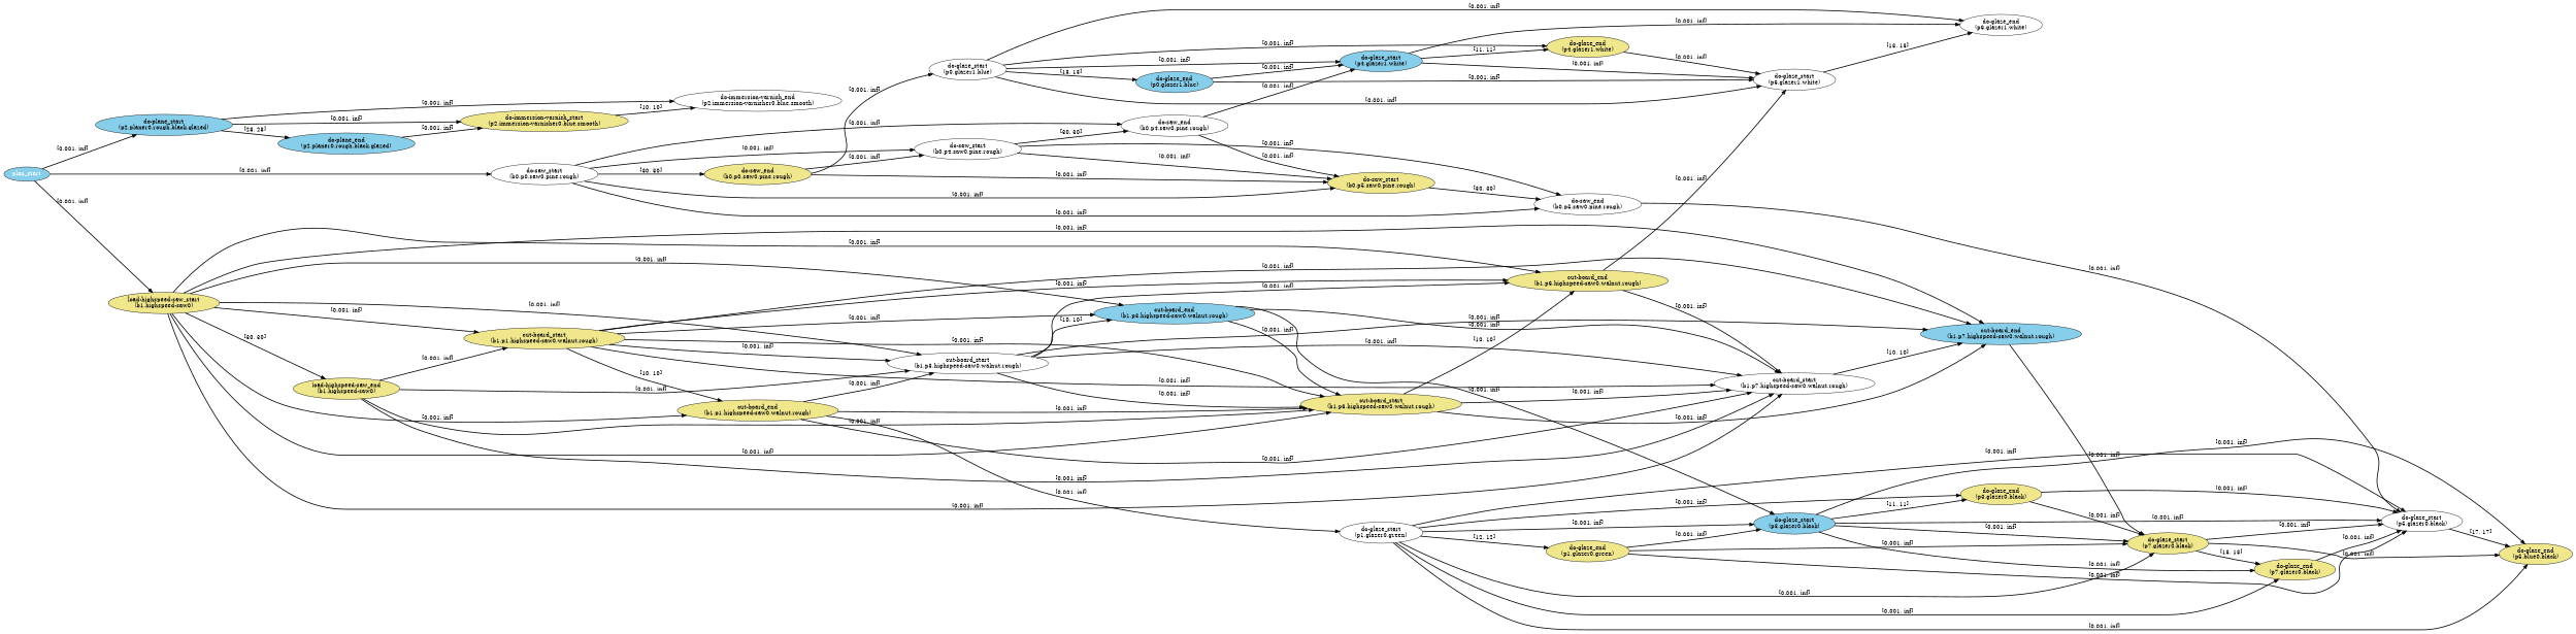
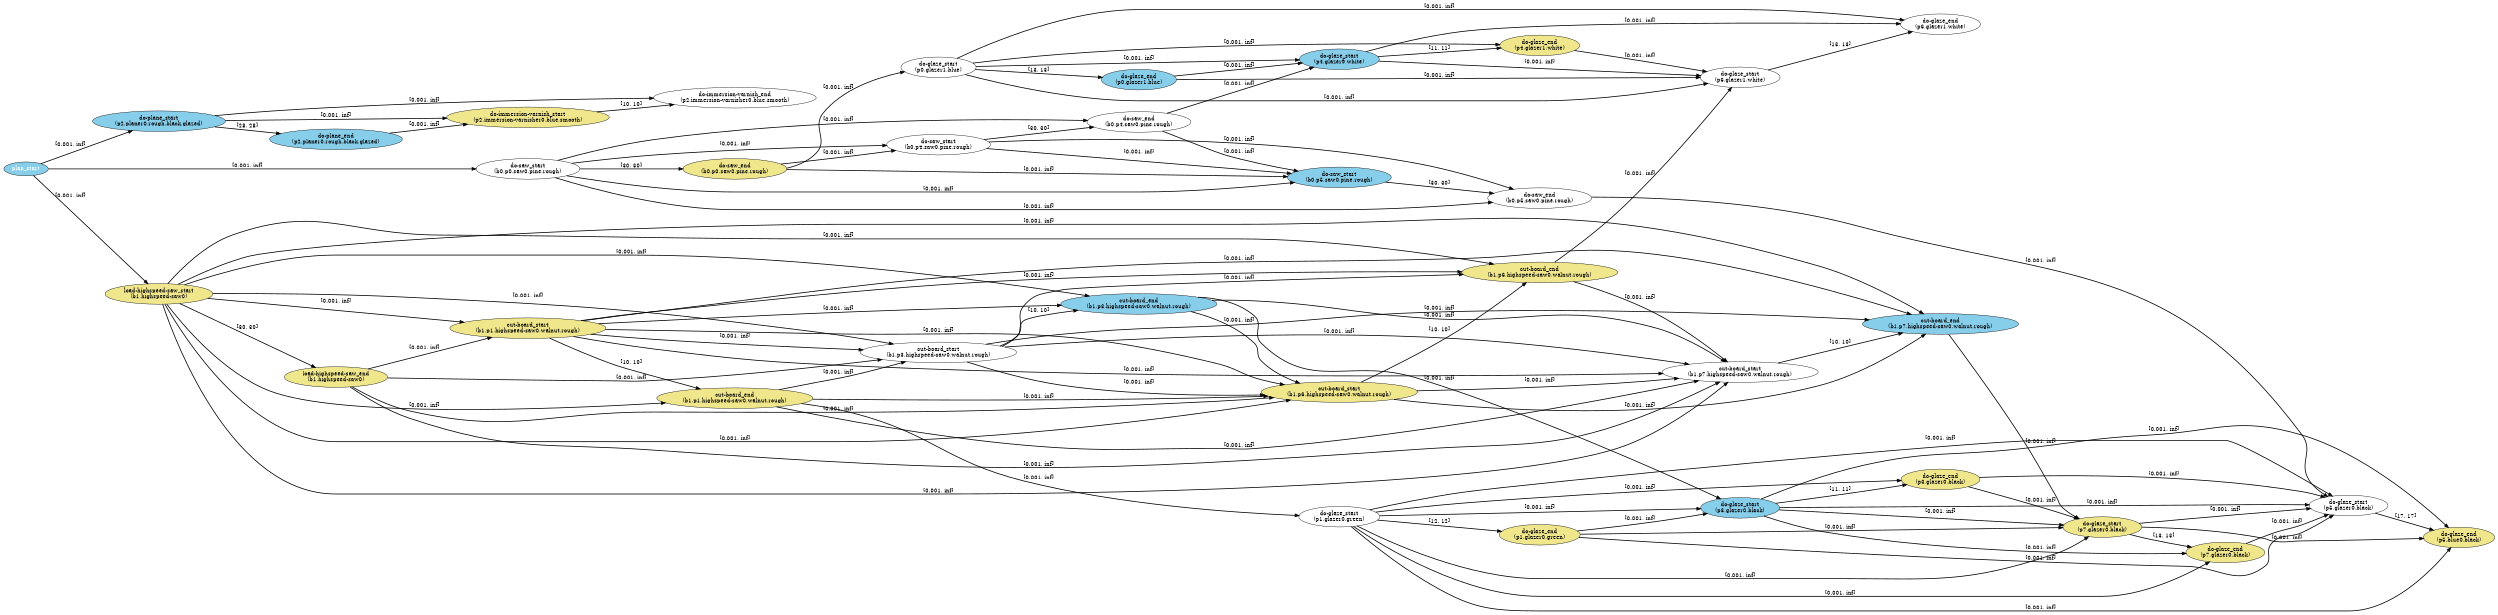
  digraph {
    rankdir=LR
    node [fillcolor=khaki style=filled]
    edge [color=black penwidth=2]
    n1 [fillcolor=skyblue fontcolor=white label=plan_start]
    n2 [fillcolor=skyblue label="do-plane_start\n(p2,planer0,rough,black,glazed)"]
    n3 [fillcolor=white label="do-saw_start\n(b0,p0,saw0,pine,rough)"]
    n4 [label="load-highspeed-saw_start\n(b1,highspeed-saw0)"]
    n5 [fillcolor=skyblue label="do-plane_end\n(p2,planer0,rough,black,glazed)"]
    n6 [label="do-immersion-varnish_start\n(p2,immersion-varnisher0,blue,smooth)"]
    n7 [fillcolor=white label="do-immersion-varnish_end\n(p2,immersion-varnisher0,blue,smooth)"]
    n8 [label="do-saw_end\n(b0,p0,saw0,pine,rough)"]
    n9 [fillcolor=white label="do-saw_start\n(b0,p4,saw0,pine,rough)"]
    n10 [fillcolor=white label="do-saw_end\n(b0,p4,saw0,pine,rough)"]
-   n11 [label="do-saw_start\n(b0,p5,saw0,pine,rough)"]
+   n11 [fillcolor=skyblue label="do-saw_start\n(b0,p5,saw0,pine,rough)"]
    n12 [fillcolor=white label="do-saw_end\n(b0,p5,saw0,pine,rough)"]
    n13 [label="load-highspeed-saw_end\n(b1,highspeed-saw0)"]
    n14 [label="cut-board_start\n(b1,p1,highspeed-saw0,walnut,rough)"]
    n15 [label="cut-board_end\n(b1,p1,highspeed-saw0,walnut,rough)"]
    n16 [fillcolor=white label="cut-board_start\n(b1,p3,highspeed-saw0,walnut,rough)"]
    n17 [fillcolor=skyblue label="cut-board_end\n(b1,p3,highspeed-saw0,walnut,rough)"]
    n18 [label="cut-board_start\n(b1,p6,highspeed-saw0,walnut,rough)"]
    n19 [label="cut-board_end\n(b1,p6,highspeed-saw0,walnut,rough)"]
    n20 [fillcolor=white label="cut-board_start\n(b1,p7,highspeed-saw0,walnut,rough)"]
    n21 [fillcolor=skyblue label="cut-board_end\n(b1,p7,highspeed-saw0,walnut,rough)"]
    n22 [fillcolor=white label="do-glaze_start\n(p0,glazer1,blue)"]
-   n23 [fillcolor=skyblue label="do-glaze_start\n(p4,glazer1,white)"]
+   n23 [fillcolor=skyblue label="do-glaze_start\n(p4,glazer9,white)"]
    n24 [fillcolor=white label="do-glaze_start\n(p5,glazer0,black)"]
    n25 [fillcolor=skyblue label="do-glaze_end\n(p0,glazer1,blue)"]
    n26 [label="do-glaze_end\n(p4,glazer1,white)"]
    n27 [fillcolor=white label="do-glaze_start\n(p6,glazer1,white)"]
    n28 [fillcolor=white label="do-glaze_end\n(p6,glazer1,white)"]
    n29 [fillcolor=white label="do-glaze_start\n(p1,glazer0,green)"]
    n30 [fillcolor=skyblue label="do-glaze_start\n(p3,glazer0,black)"]
    n31 [label="do-glaze_start\n(p7,glazer0,black)"]
    n32 [label="do-glaze_end\n(p1,glazer0,green)"]
    n33 [label="do-glaze_end\n(p3,glazer0,black)"]
    n34 [label="do-glaze_end\n(p7,glazer0,black)"]
    n35 [label="do-glaze_end\n(p5,blue0,black)"]
    n1 -> n2 [label="[0.001, inf]"]
    n1 -> n3 [label="[0.001, inf]"]
    n1 -> n4 [label="[0.001, inf]"]
    n2 -> n5 [label="[28, 28]"]
    n2 -> n6 [label="[0.001, inf]"]
    n2 -> n7 [label="[0.001, inf]"]
    n3 -> n8 [label="[30, 30]"]
    n3 -> n9 [label="[0.001, inf]"]
    n3 -> n10 [label="[0.001, inf]"]
    n3 -> n11 [label="[0.001, inf]"]
    n3 -> n12 [label="[0.001, inf]"]
    n4 -> n13 [label="[30, 30]"]
    n4 -> n14 [label="[0.001, inf]"]
    n4 -> n15 [label="[0.001, inf]"]
    n4 -> n16 [label="[0.001, inf]"]
    n4 -> n17 [label="[0.001, inf]"]
    n4 -> n18 [label="[0.001, inf]"]
    n4 -> n19 [label="[0.001, inf]"]
    n4 -> n20 [label="[0.001, inf]"]
    n4 -> n21 [label="[0.001, inf]"]
    n5 -> n6 [label="[0.001, inf]"]
    n6 -> n7 [label="[10, 10]"]
    n8 -> n9 [label="[0.001, inf]"]
    n8 -> n11 [label="[0.001, inf]"]
    n8 -> n22 [label="[0.001, inf]"]
    n9 -> n10 [label="[30, 30]"]
    n9 -> n11 [label="[0.001, inf]"]
    n9 -> n12 [label="[0.001, inf]"]
    n10 -> n11 [label="[0.001, inf]"]
    n10 -> n23 [label="[0.001, inf]"]
    n11 -> n12 [label="[30, 30]"]
    n12 -> n24 [label="[0.001, inf]"]
    n13 -> n14 [label="[0.001, inf]"]
    n13 -> n16 [label="[0.001, inf]"]
    n13 -> n18 [label="[0.001, inf]"]
    n13 -> n20 [label="[0.001, inf]"]
    n14 -> n15 [label="[10, 10]"]
    n14 -> n16 [label="[0.001, inf]"]
    n14 -> n17 [label="[0.001, inf]"]
    n14 -> n18 [label="[0.001, inf]"]
    n14 -> n19 [label="[0.001, inf]"]
    n14 -> n20 [label="[0.001, inf]"]
    n14 -> n21 [label="[0.001, inf]"]
    n15 -> n16 [label="[0.001, inf]"]
    n15 -> n18 [label="[0.001, inf]"]
    n15 -> n20 [label="[0.001, inf]"]
    n15 -> n29 [label="[0.001, inf]"]
    n16 -> n17 [label="[10, 10]"]
    n16 -> n18 [label="[0.001, inf]"]
    n16 -> n19 [label="[0.001, inf]"]
    n16 -> n20 [label="[0.001, inf]"]
    n16 -> n21 [label="[0.001, inf]"]
    n17 -> n18 [label="[0.001, inf]"]
    n17 -> n20 [label="[0.001, inf]"]
    n17 -> n30 [label="[0.001, inf]"]
    n18 -> n19 [label="[10, 10]"]
    n18 -> n20 [label="[0.001, inf]"]
    n18 -> n21 [label="[0.001, inf]"]
    n19 -> n20 [label="[0.001, inf]"]
    n19 -> n27 [label="[0.001, inf]"]
    n20 -> n21 [label="[10, 10]"]
    n21 -> n31 [label="[0.001, inf]"]
    n22 -> n23 [label="[0.001, inf]"]
    n22 -> n25 [label="[13, 13]"]
    n22 -> n26 [label="[0.001, inf]"]
    n22 -> n27 [label="[0.001, inf]"]
    n22 -> n28 [label="[0.001, inf]"]
    n23 -> n26 [label="[11, 11]"]
    n23 -> n27 [label="[0.001, inf]"]
    n23 -> n28 [label="[0.001, inf]"]
    n24 -> n35 [label="[17, 17]"]
    n25 -> n23 [label="[0.001, inf]"]
    n25 -> n27 [label="[0.001, inf]"]
    n26 -> n27 [label="[0.001, inf]"]
    n27 -> n28 [label="[13, 13]"]
    n29 -> n24 [label="[0.001, inf]"]
    n29 -> n30 [label="[0.001, inf]"]
    n29 -> n31 [label="[0.001, inf]"]
    n29 -> n32 [label="[12, 12]"]
    n29 -> n33 [label="[0.001, inf]"]
    n29 -> n34 [label="[0.001, inf]"]
    n29 -> n35 [label="[0.001, inf]"]
    n30 -> n24 [label="[0.001, inf]"]
    n30 -> n31 [label="[0.001, inf]"]
    n30 -> n33 [label="[11, 11]"]
    n30 -> n34 [label="[0.001, inf]"]
    n30 -> n35 [label="[0.001, inf]"]
    n31 -> n24 [label="[0.001, inf]"]
    n31 -> n34 [label="[13, 13]"]
    n31 -> n35 [label="[0.001, inf]"]
    n32 -> n24 [label="[0.001, inf]"]
    n32 -> n30 [label="[0.001, inf]"]
    n32 -> n31 [label="[0.001, inf]"]
    n33 -> n24 [label="[0.001, inf]"]
    n33 -> n31 [label="[0.001, inf]"]
    n34 -> n24 [label="[0.001, inf]"]
  }
